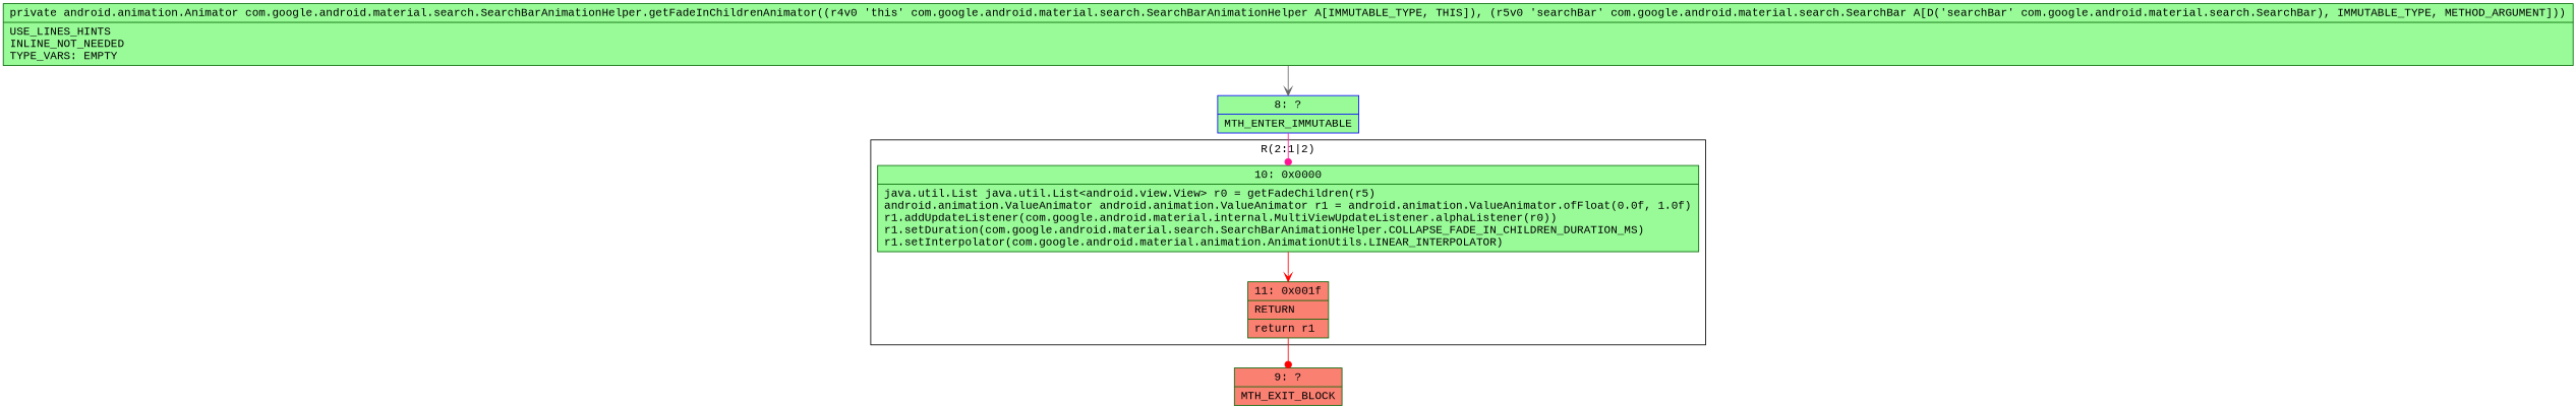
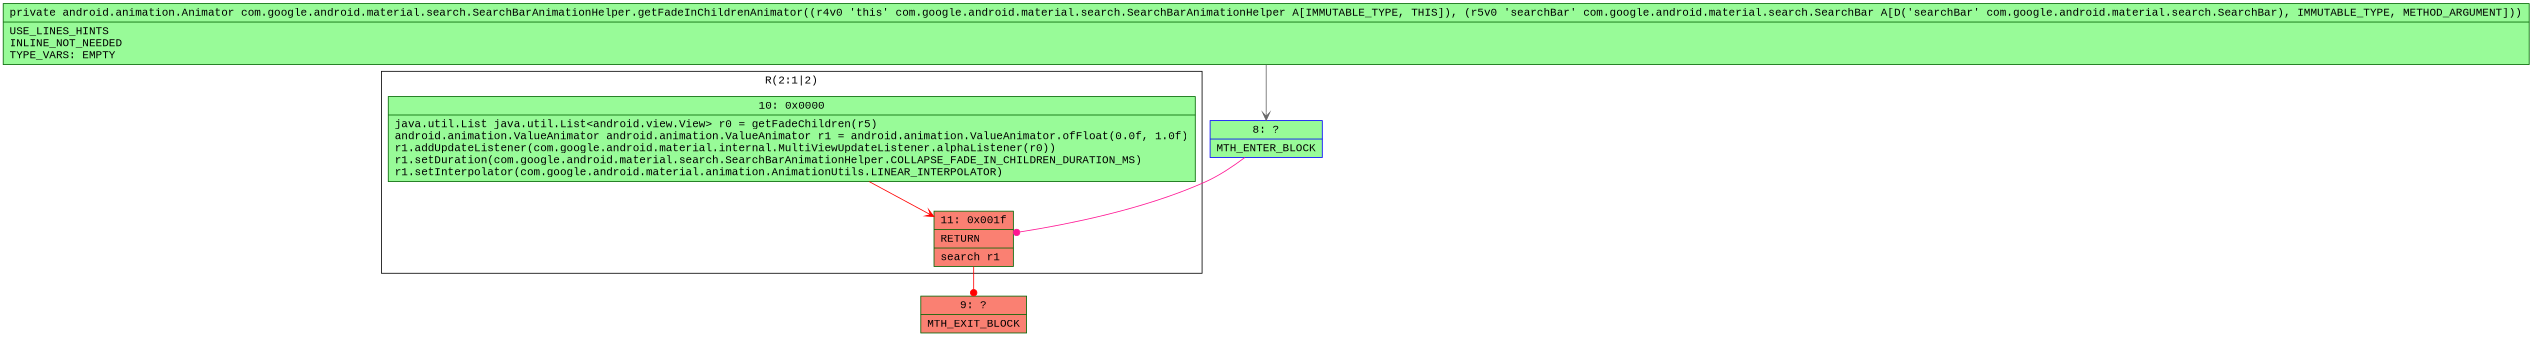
  digraph {
    fontname="Liberation Mono"
    node [color=darkgreen fillcolor=palegreen fontname="Liberation Mono" shape=record style=filled]
    edge [arrowhead=vee color=red fontname="Liberation Mono"]
    n1 [label="{10\:\ 0x0000|java.util.List java.util.List\<android.view.View\> r0 = getFadeChildren(r5)\landroid.animation.ValueAnimator android.animation.ValueAnimator r1 = android.animation.ValueAnimator.ofFloat(0.0f, 1.0f)\lr1.addUpdateListener(com.google.android.material.internal.MultiViewUpdateListener.alphaListener(r0))\lr1.setDuration(com.google.android.material.search.SearchBarAnimationHelper.COLLAPSE_FADE_IN_CHILDREN_DURATION_MS)\lr1.setInterpolator(com.google.android.material.animation.AnimationUtils.LINEAR_INTERPOLATOR)\l}"]
-   n2 [fillcolor=salmon label="{11\:\ 0x001f|RETURN\l|return r1\l}"]
+   n2 [fillcolor=salmon label="{11\:\ 0x001f|RETURN\l|search r1\l}"]
    n3 [fillcolor=salmon label="{9\:\ ?|MTH_EXIT_BLOCK\l}"]
-   n4 [color=blue label="{8\:\ ?|MTH_ENTER_IMMUTABLE\l}"]
+   n4 [color=blue label="{8\:\ ?|MTH_ENTER_BLOCK\l}"]
    n5 [label="{private android.animation.Animator com.google.android.material.search.SearchBarAnimationHelper.getFadeInChildrenAnimator((r4v0 'this' com.google.android.material.search.SearchBarAnimationHelper A[IMMUTABLE_TYPE, THIS]), (r5v0 'searchBar' com.google.android.material.search.SearchBar A[D('searchBar' com.google.android.material.search.SearchBar), IMMUTABLE_TYPE, METHOD_ARGUMENT]))  | USE_LINES_HINTS\lINLINE_NOT_NEEDED\lTYPE_VARS: EMPTY\l}"]
    subgraph cluster_1 {
      label="R(2:1|2)"
      n1
      n2
    }
    n1 -> n2
    n2 -> n3 [arrowhead=dot]
-   n4 -> n1 [arrowhead=dot color=deeppink]
+   n4 -> n2 [arrowhead=dot color=deeppink]
    n5 -> n4 [color=gray40]
  }
